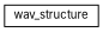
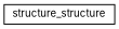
  digraph {
    rankdir=TB
    fontname=Inter
-   n1 [color=black fillcolor=white fontname=Inter fontsize=10 height=0.2 label=wav_structure shape=record style=filled width=0.4]
+   n1 [color=black fillcolor=white fontname=Inter fontsize=10 height=0.2 label=structure_structure shape=record style=filled width=0.4]
  }
